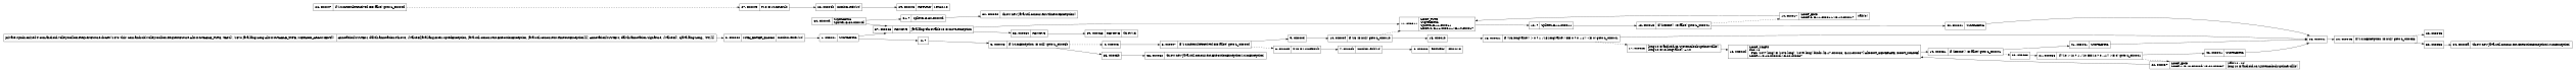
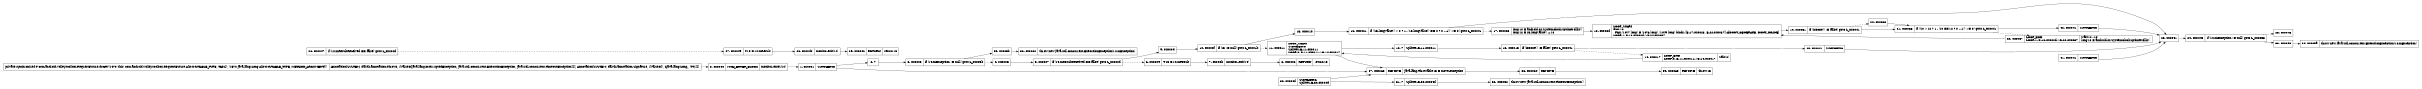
  digraph {
    rankdir=LR
    node [shape=record]
    n1 [label="{0\:\ 0x0000|MTH_ENTER_BLOCK\l|monitor\-enter(r4)\l}"]
    n2 [label="{1\:\ 0x0001|SYNTHETIC\l}"]
    n3 [label="{2\:\ ?}"]
    n4 [label="{37\:\ 0x0063|REMOVE\l|java.lang.Throwable r5 = move\-exception\l}"]
    n5 [label="{3\:\ 0x0003|if (r4.mException != null) goto L_0x005b\l}"]
    n6 [label="{38\:\ 0x0064|REMOVE\l}"]
    n7 [label="{4\:\ 0x0005}"]
    n8 [label="{35\:\ 0x005b}"]
    n9 [label="{5\:\ 0x0007|if (r4.mResultReceived == false) goto L_0x000d\l}"]
    n10 [label="{36\:\ 0x0062|throw new java.util.concurrent.ExecutionException(r4.mException)\l}"]
    n11 [label="{6\:\ 0x0009|T r5 = r4.mResult\l}"]
    n12 [label="{9\:\ 0x000d}"]
    n13 [label="{7\:\ 0x000b|monitor\-exit(r4)\l}"]
    n14 [label="{10\:\ 0x000f|if (r5 != null) goto L_0x001b\l}"]
    n15 [label="{8\:\ 0x000c|RETURN\l|return r5\l}"]
-   n16 [label="{11\:\ 0x0011|LOOP_TYPE\lSYNTHETIC\lSplitter:B:11:0x0011\lLOOP:0: B:11:0x0011\-\>B:14:0x0017\l}"]
+   n16 [label="{11\:\ 0x0011|LOOP_START\lSYNTHETIC\lSplitter:B:11:0x0011\lLOOP:0: B:11:0x0011\-\>B:14:0x0017\l}"]
    n17 [label="{15\:\ 0x001b}"]
    n18 [label="{12\:\ ?|Splitter:B:11:0x0011\l}"]
    n19 [label="{16\:\ 0x0021|if ((r5.longValue() \> 0 ? 1 : (r5.longValue() == 0 ? 0 : \-1)) \<= 0) goto L_0x0041\l}"]
    n20 [label="{13\:\ 0x0015|if (isDone() != false) goto L_0x0041\l}"]
    n21 [label="{14\:\ 0x0017|LOOP_END\lLOOP:0: B:11:0x0011\-\>B:14:0x0017\l|wait(0)\l}"]
    n22 [label="{40\:\ 0x0041|SYNTHETIC\l}"]
    n23 [label="{23\:\ 0x0041}"]
    n24 [label="{17\:\ 0x0023|long r0 = android.os.SystemClock.uptimeMillis()\llong r2 = r5.longValue() + r0\l}"]
    n25 [label="{18\:\ 0x002d|LOOP_START\lPHI: r0 \l  PHI: (r0v7 long) = (r0v6 long), (r0v9 long) binds: [B:17:0x0023, B:22:0x0037] A[DONT_GENERATE, DONT_INLINE]\lLOOP:1: B:18:0x002d\-\>B:22:0x0037\l}"]
    n26 [label="{24\:\ 0x0043|if (r4.mException != null) goto L_0x0053\l}"]
    n27 [label="{19\:\ 0x0031|if (isDone() != false) goto L_0x0041\l}"]
    n28 [label="{20\:\ 0x0033}"]
    n29 [label="{41\:\ 0x0041|SYNTHETIC\l}"]
    n30 [label="{21\:\ 0x0035|if ((r0 \> r2 ? 1 : (r0 == r2 ? 0 : \-1)) \>= 0) goto L_0x0041\l}"]
    n31 [label="{22\:\ 0x0037|LOOP_END\lLOOP:1: B:18:0x002d\-\>B:22:0x0037\l|wait(r2 \- r0)\llong r0 = android.os.SystemClock.uptimeMillis()\l}"]
    n32 [label="{42\:\ 0x0041|SYNTHETIC\l}"]
    n33 [label="{25\:\ 0x0045}"]
    n34 [label="{33\:\ 0x0053}"]
    n35 [label="{34\:\ 0x005a|throw new java.util.concurrent.ExecutionException(r4.mException)\l}"]
    n36 [label="{26\:\ 0x0047|if (r4.mResultReceived == false) goto L_0x004d\l}"]
    n37 [label="{27\:\ 0x0049|T r5 = r4.mResult\l}"]
    n38 [label="{28\:\ 0x004b|monitor\-exit(r4)\l}"]
    n39 [label="{30\:\ 0x004d|SYNTHETIC\lSplitter:B:30:0x004d\l}"]
    n40 [label="{31\:\ ?|Splitter:B:30:0x004d\l}"]
    n41 [label="{29\:\ 0x004c|RETURN\l|return r5\l}"]
    n42 [label="{32\:\ 0x0052|throw new java.util.concurrent.TimeoutException()\l}"]
    n43 [label="{39\:\ 0x0065|REMOVE\l|throw r5\l}"]
    n44 [label="{private synchronized T com.android.volley.toolbox.RequestFuture.doGet((r4v0 'this' com.android.volley.toolbox.RequestFuture A[IMMUTABLE_TYPE, THIS]), (r5v0 java.lang.Long A[IMMUTABLE_TYPE, METHOD_ARGUMENT]))  | Annotation[SYSTEM, dalvik.annotation.Throws, \{value=[java.lang.InterruptedException, java.util.concurrent.ExecutionException, java.util.concurrent.TimeoutException]\}], Annotation[SYSTEM, dalvik.annotation.Signature, \{value=[(, Ljava\/lang\/Long;, )TT;]\}]\l}"]
    n1 -> n2
    n2 -> n3
    n2 -> n4
    n3 -> n5
    n4 -> n6
    n5 -> n7 [style=dashed]
    n5 -> n8
    n6 -> n43
    n7 -> n9
    n8 -> n10
    n9 -> n11 [style=dashed]
    n9 -> n12
    n11 -> n13
    n12 -> n14
    n13 -> n15
    n14 -> n16 [style=dashed]
    n14 -> n17
-   n4 -> n16
+   n16 -> n4
    n16 -> n18
    n17 -> n19
    n18 -> n20
    n19 -> n23
    n19 -> n24 [style=dashed]
    n20 -> n21 [style=dashed]
    n20 -> n22
    n21 -> n16
    n22 -> n23
    n23 -> n26
    n24 -> n25
    n25 -> n27
    n26 -> n33 [style=dashed]
    n26 -> n34
    n27 -> n28 [style=dashed]
-   n27 -> n29
+   n27 -> n30
    n28 -> n30
    n29 -> n23
    n30 -> n31 [style=dashed]
    n30 -> n32
    n31 -> n25
    n32 -> n23
    n34 -> n35
    n36 -> n37 [style=dashed]
    n37 -> n38
    n38 -> n41
    n39 -> n4
    n39 -> n40
    n40 -> n42
    n44 -> n1
  }
